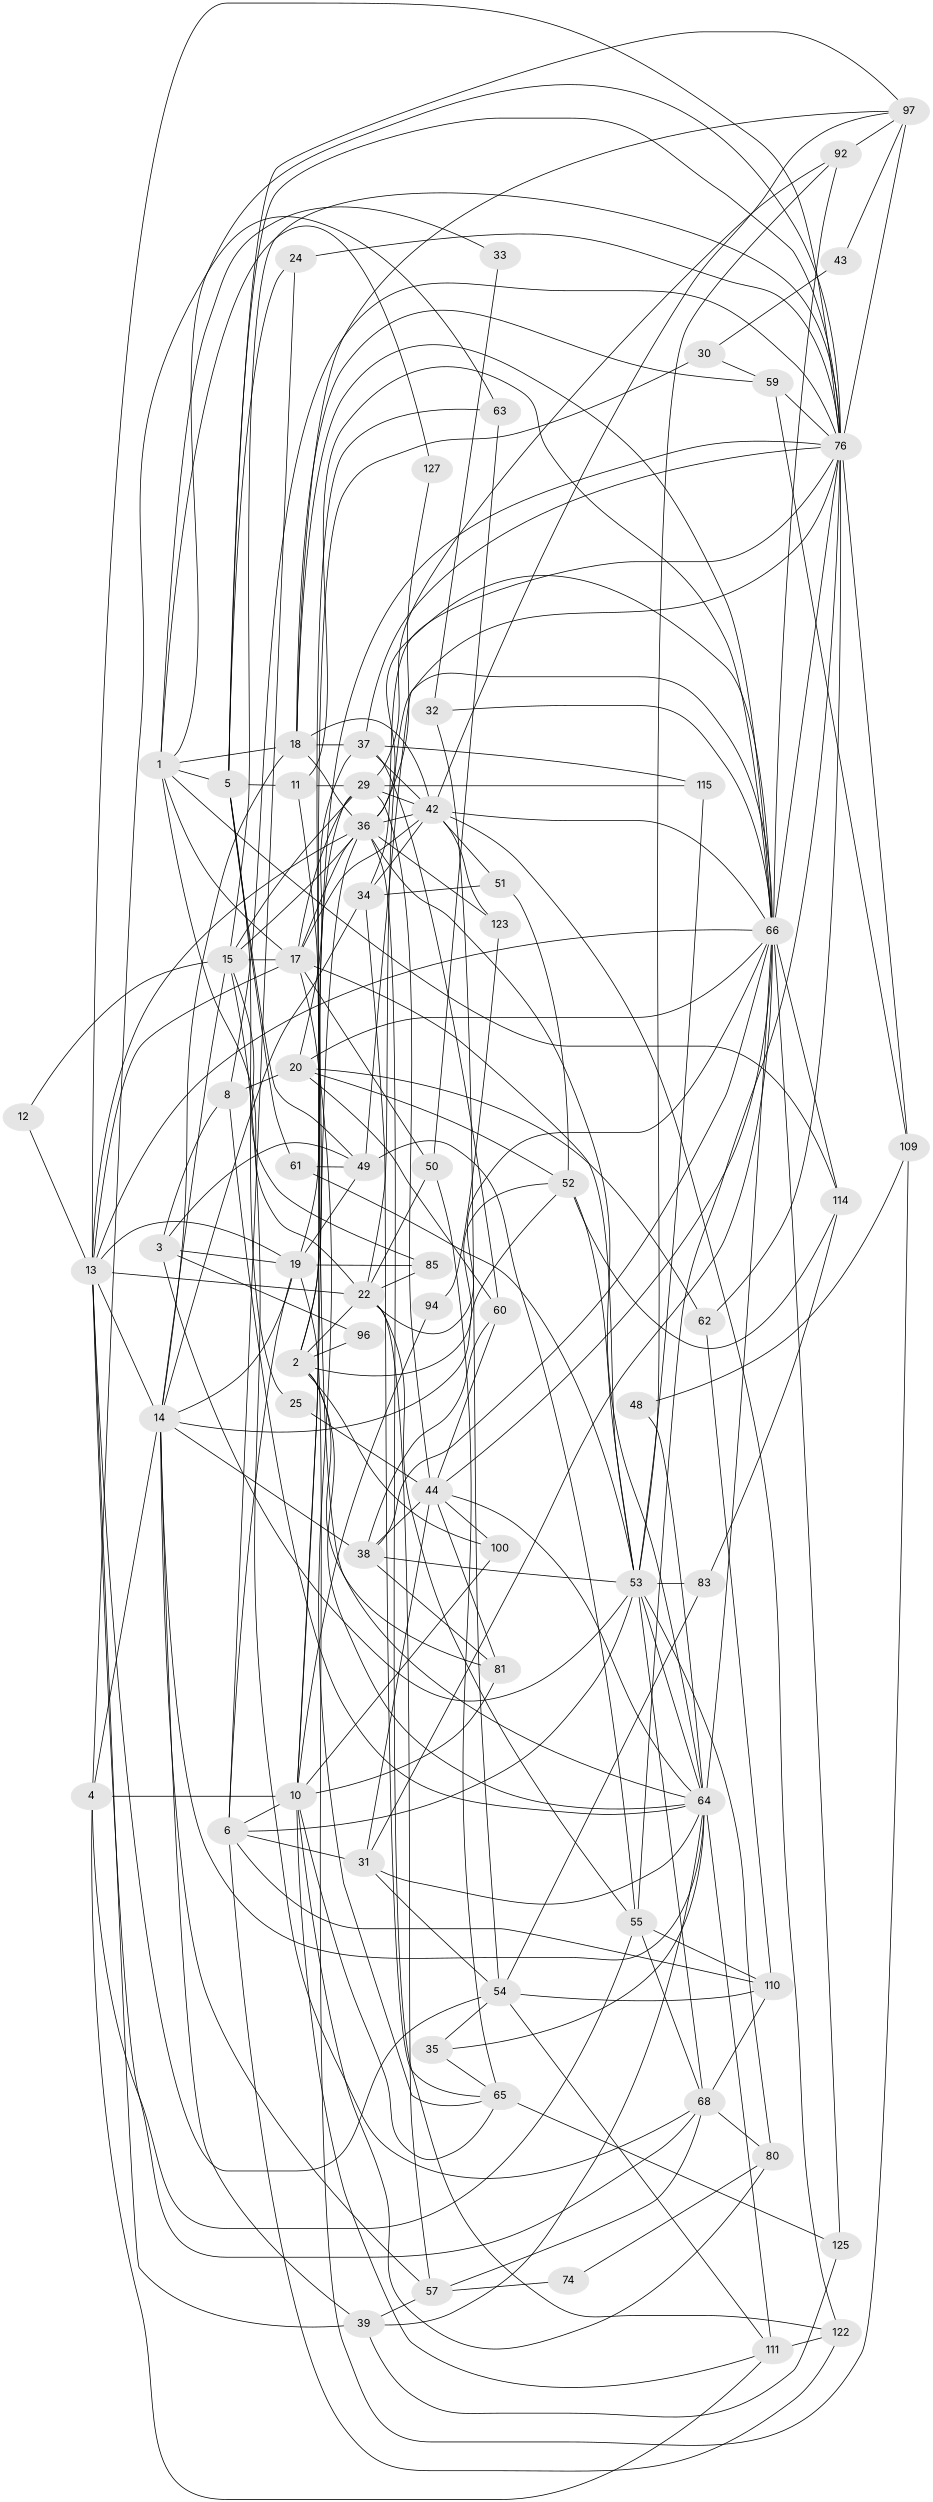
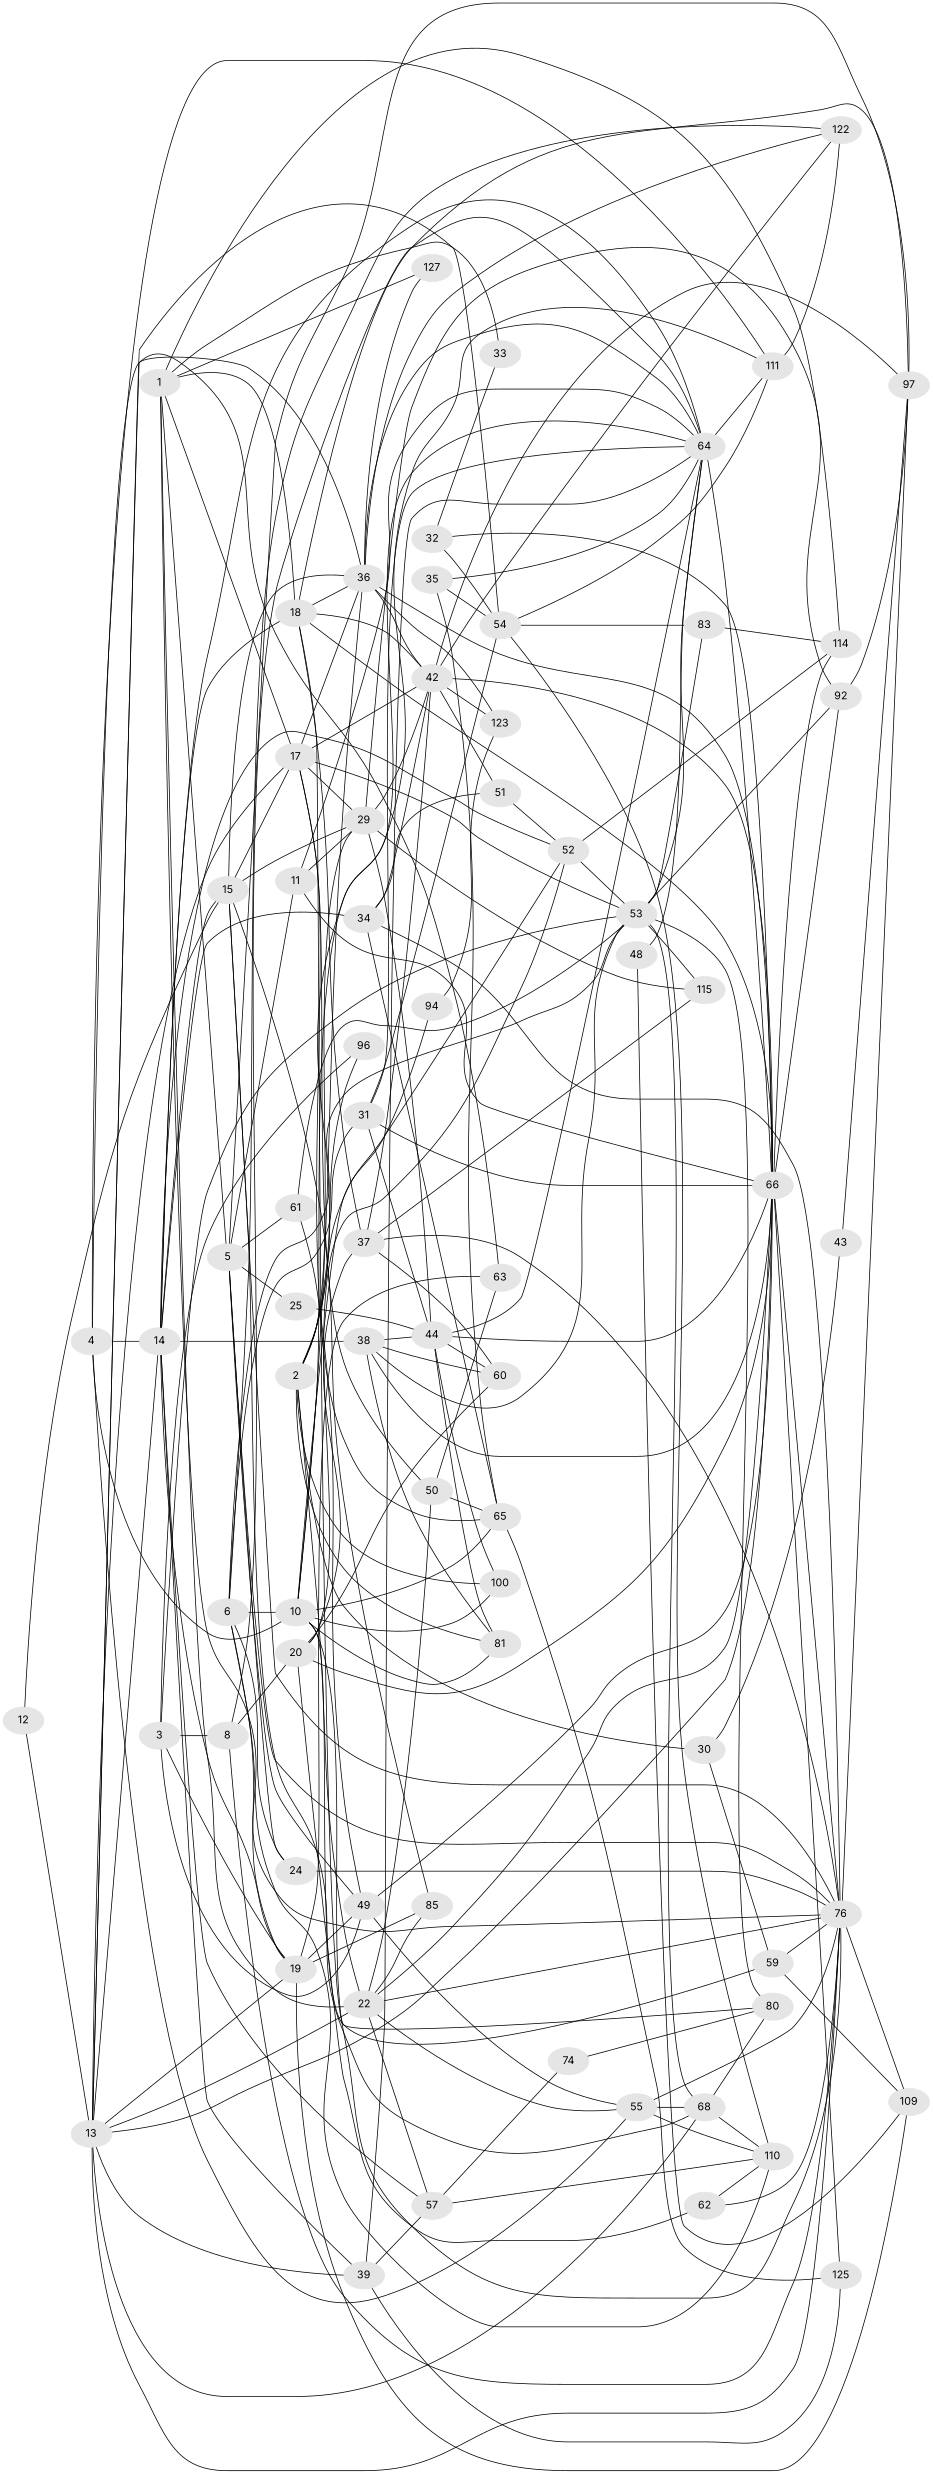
  graph {
    fontname=Inter
    rankdir=LR
    node [color=gray90 fontname=Inter style=filled]
    edge [fontname=Inter]
    1 [super="+28"]
    5 [super="+130+7"]
    17 [super="+105+23"]
    18 [super="+145+90"]
    22 [super="+124+104"]
    33
    76 [super="+144+88"]
    114
    127
    49 [super="+91"]
    11 [super="+61"]
    n12 [label=61]
    24
    25
    97 [super="+137"]
    29 [super="+141"]
    53 [super="+56+72"]
    36 [super="+78+89"]
    65 [super="+106"]
    42 [super="+129"]
    50
    66 [super="+126+119+71"]
    37 [super="+69"]
    59
    55 [super="+77"]
    57 [super="+134"]
    85
    109 [super="+147"]
    2 [super="+41+142+27"]
    30
    52 [super="+87"]
    64 [super="+118+75"]
    81
    96
    100
    44 [super="+146+103"]
    92 [super="+132"]
    115
    43
    111 [super="+135"]
    3 [super="+45"]
    8
    19 [super="+113"]
    20 [super="+40"]
    63
    80
    68 [super="+82+143"]
    83
    10 [super="+99+107"]
    94
    4
    14 [super="+67+26"]
    15 [super="+73+16"]
    39 [super="+70"]
    34
    38 [super="+47"]
    110
    122
    6 [super="+93+79+9"]
    31
    54 [super="+98"]
    60
    62
    123
    125
    13 [super="+58"]
    12
    51
    74
    32
    35
    48
    1 -- 5
    1 -- 17
    1 -- 18
    1 -- 22
    1 -- 33
    1 -- 76
    1 -- 114
    1 -- 127
    5 -- 76
    5 -- 49
    5 -- 11
    5 -- n12
    5 -- 24
    5 -- 25
    5 -- 97
    17 -- 29
    17 -- 53 [weight=2]
    17 -- 36
    17 -- 65
    17 -- 42
    17 -- 50
    18 -- 97
    18 -- 36 [weight=2]
    18 -- 42
    18 -- 66
    18 -- 37
    18 -- 59
    22 -- 76
    22 -- 50
    22 -- 66
    22 -- 55
    22 -- 57
    22 -- 85
    76 -- 97
    76 -- 109
    49 -- 66
    49 -- 55
    11 -- 29
    11 -- 66
    11 -- 64
    n12 -- 49
    n12 -- 53
    24 -- 76
    25 -- 44
    29 -- 42
    29 -- 44
    29 -- 92
    29 -- 115
    53 -- 64
    53 -- 92
    53 -- 115
    53 -- 80
    53 -- 68
    53 -- 83
    36 -- 127
    36 -- 42
    36 -- 66
    36 -- 64
    36 -- 122
    36 -- 123
    65 -- 125
    42 -- 97
    42 -- 66
    42 -- 122
    42 -- 123
    42 -- 51
    50 -- 65
    50 -- 63
    66 -- 76
    66 -- 114
    66 -- 92
    66 -- 125
    37 -- 76 [weight=2]
    37 -- 42
    37 -- 115
    37 -- 60
    59 -- 76
    59 -- 109
    55 -- 76 [weight=2]
    55 -- 68
    55 -- 110
-   57 -- 68
+   57 -- 110
    57 -- 74
    2 -- 22
    2 -- 29
    2 -- 30
    2 -- 52
    2 -- 64
    2 -- 81
    2 -- 96 [weight=2]
    2 -- 100
    30 -- 59
    30 -- 43
    52 -- 114
    52 -- 53
    64 -- 66
    64 -- 111
    44 -- 66
    44 -- 64
    44 -- 81
    44 -- 100
    44 -- 60
    92 -- 97
    43 -- 97
    111 -- 122
    3 -- 49
    3 -- 53
    3 -- 96
    3 -- 8
    3 -- 19
    8 -- 76
    8 -- 64
    8 -- 20
    19 -- 49
    19 -- 85
    19 -- 109
    19 -- 63
    20 -- 66
    20 -- 37
    20 -- 52 [weight=2]
    20 -- 60 [weight=2]
    20 -- 62
    68 -- 80
    68 -- 110
    83 -- 114
    10 -- 76
    10 -- 36
    10 -- 65
    10 -- 81
    10 -- 100
    10 -- 111
    10 -- 80
    10 -- 94
    94 -- 123
    4 -- 55
    4 -- 111
    4 -- 63
    4 -- 10
    4 -- 14
    14 -- 18
    14 -- 57
    14 -- 52
    14 -- 64
    14 -- 19 [weight=2]
    14 -- 15
    14 -- 39
    14 -- 34
    14 -- 38
    15 -- 17
    15 -- 76
    15 -- 29
    15 -- 36 [weight=2]
    15 -- 85
    15 -- 68
    39 -- 57 [weight=2]
    39 -- 64
    39 -- 125
    34 -- 76
    34 -- 65
    34 -- 42
    34 -- 51
    38 -- 53 [weight=2]
    38 -- 66
    38 -- 81
    38 -- 44
    38 -- 60
    6 -- 24
    6 -- 53
    6 -- 19
    6 -- 10
    6 -- 110
    6 -- 122
    6 -- 31
    31 -- 66
    31 -- 64
    31 -- 44
    31 -- 54
    54 -- 111
    54 -- 83
    54 -- 110
    62 -- 76
    62 -- 110
    13 -- 17
    13 -- 22 [weight=2]
    13 -- 76
    13 -- 36
    13 -- 66
    13 -- 19
    13 -- 68
    13 -- 14
    13 -- 39
    13 -- 54
    12 -- 15
    12 -- 13
    51 -- 52
    74 -- 80
    32 -- 33
    32 -- 66
    32 -- 54
    35 -- 65
    35 -- 64
    35 -- 54
    48 -- 109
    48 -- 64
  }
